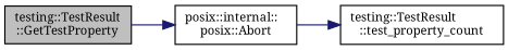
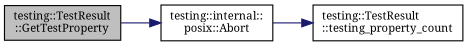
  digraph {
    fontname="Noto Serif"
    rankdir=LR
    node [color=black fillcolor=white fontname="Noto Serif" fontsize=10 shape=record style=filled]
    edge [color=midnightblue fontname="Noto Serif" fontsize=10 labelfontname=Helvetica labelfontsize=10 style=solid]
    n1 [fillcolor=grey75 fontcolor=black height=0.2 label="testing::TestResult\l::GetTestProperty" width=0.4]
-   n2 [height=0.2 label="posix::internal::\lposix::Abort" width=0.4]
-   n3 [height=0.2 label="testing::TestResult\l::test_property_count" width=0.4]
+   n2 [height=0.2 label="testing::internal::\lposix::Abort" width=0.4]
+   n3 [height=0.2 label="testing::TestResult\l::testing_property_count" width=0.4]
    n1 -> n2
    n2 -> n3
  }
